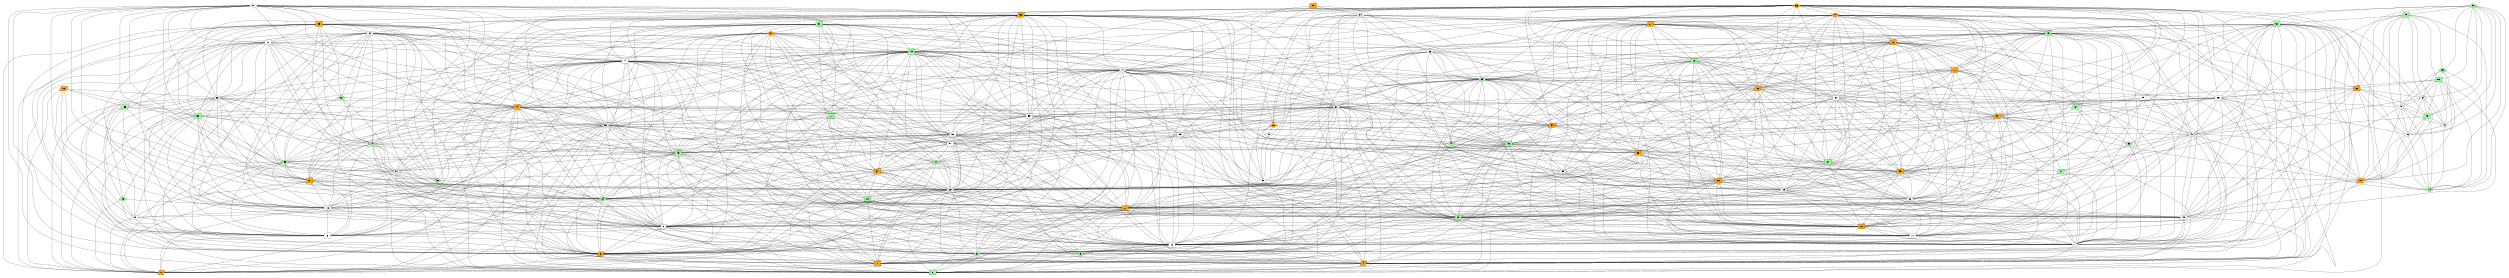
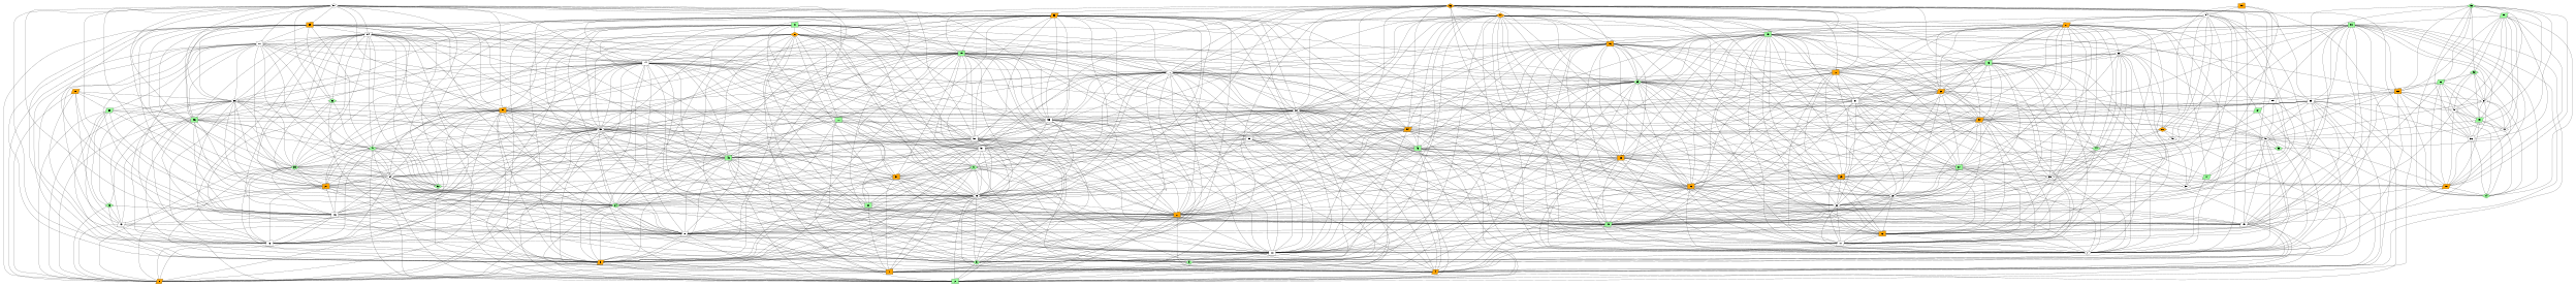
  digraph {
    rankdir=BT
    node [fillcolor=white shape=diamond style=filled]
    edge [arrowhead=both]
    0 [fillcolor=orange shape=parallelogram]
    1 [fillcolor=orange shape=folder]
    3 [fillcolor=orange shape=parallelogram]
    6 [shape=folder]
    13 [shape=parallelogram]
    16 [shape=folder]
    24 [fillcolor=palegreen]
    27 [fillcolor=orange shape=folder]
    28 [fillcolor=palegreen]
    31 [fillcolor=orange shape=folder]
    39 [fillcolor=palegreen]
    41 [fillcolor=palegreen]
    51 [shape=folder]
    53
    56 [fillcolor=palegreen shape=folder]
    63 [fillcolor=palegreen shape=parallelogram]
    66
    74 [shape=folder]
    77 [shape=folder]
    78 [fillcolor=orange shape=parallelogram]
    81 [fillcolor=orange]
    89 [fillcolor=orange shape=folder]
    91 [fillcolor=palegreen shape=folder]
    9 [fillcolor=palegreen]
    10 [shape=folder]
    19 [fillcolor=palegreen shape=parallelogram]
    20 [fillcolor=palegreen shape=folder]
    21 [fillcolor=orange shape=folder]
    25
    38 [fillcolor=orange shape=folder]
    59 [shape=parallelogram]
    60
    69 [fillcolor=palegreen]
    70 [fillcolor=palegreen shape=folder]
    71
    75 [fillcolor=palegreen shape=folder]
    88 [fillcolor=orange]
    8 [shape=parallelogram]
    34
    43 [fillcolor=palegreen shape=folder]
    58 [fillcolor=orange shape=folder]
    84 [shape=parallelogram]
    93 [fillcolor=orange shape=parallelogram]
    n44 [label=50 shape=folder]
    47 [fillcolor=palegreen]
    97
    55 [shape=folder]
    82 [fillcolor=palegreen]
    30
    80 [fillcolor=orange]
    46 [fillcolor=palegreen shape=folder]
    54 [fillcolor=orange shape=parallelogram]
    96 [fillcolor=orange]
    26 [fillcolor=orange shape=folder]
    76 [fillcolor=orange shape=folder]
    11 [shape=parallelogram]
    12 [fillcolor=orange shape=folder]
    23
    61 [shape=folder]
    62 [fillcolor=orange shape=parallelogram]
    73 [fillcolor=palegreen shape=folder]
    29 [fillcolor=orange shape=folder]
    57 [fillcolor=orange shape=parallelogram]
    79 [fillcolor=palegreen shape=folder]
    22
    37 [fillcolor=palegreen shape=folder]
    72 [fillcolor=orange shape=folder]
    87 [fillcolor=orange shape=parallelogram]
    33
    83
    44 [fillcolor=palegreen]
    94
    65 [shape=parallelogram]
    15 [shape=parallelogram]
    32 [fillcolor=palegreen]
    48
    98 [fillcolor=orange shape=folder]
    90 [fillcolor=palegreen shape=folder]
    40
    68 [fillcolor=orange shape=folder]
    67 [fillcolor=palegreen shape=parallelogram]
    85 [shape=parallelogram]
    86 [fillcolor=palegreen shape=parallelogram]
    99 [fillcolor=palegreen]
    2 [fillcolor=palegreen shape=folder]
    4 [fillcolor=orange shape=parallelogram]
    5 [fillcolor=palegreen]
    7
    18 [fillcolor=orange shape=parallelogram]
-   36
+   36 [shape=folder]
    49
    17 [fillcolor=palegreen shape=parallelogram]
    35 [fillcolor=palegreen]
    45 [fillcolor=palegreen shape=parallelogram]
    95 [fillcolor=palegreen shape=parallelogram]
    64
    42
    92 [fillcolor=palegreen]
    14 [fillcolor=palegreen]
    0 -> 1
    0 -> 3
    0 -> 6
    0 -> 13
    0 -> 16
    0 -> 24
    0 -> 27
    0 -> 28
    0 -> 31
    0 -> 39
    0 -> 41
    0 -> 51
    0 -> 53
    0 -> 56
    0 -> 63
    0 -> 66
    0 -> 74
    0 -> 77
    0 -> 78
    0 -> 81
    0 -> 89
    0 -> 91
    1 -> 3
    1 -> 24
    1 -> 31
    1 -> 41
    1 -> 53
    1 -> 74
    1 -> 81
    1 -> 91
    1 -> 9
    1 -> 10
    1 -> 19
    1 -> 20
    1 -> 21
    1 -> 25
    1 -> 38
    1 -> 59
    1 -> 60
    1 -> 69
    1 -> 70
    1 -> 71
    1 -> 75
    1 -> 88
    3 -> 6
    3 -> 13
    3 -> 16
    3 -> 24
    3 -> 27
    3 -> 31
    3 -> 39
    3 -> 41
    3 -> 51
    3 -> 56
    3 -> 63
    3 -> 66
    3 -> 74
    3 -> 77
    3 -> 81
    3 -> 89
    3 -> 91
    3 -> 10
    3 -> 20
    3 -> 21
    3 -> 25
    3 -> 60
    3 -> 70
    3 -> 71
    3 -> 75
    3 -> 8
    3 -> 34
    3 -> 43
    3 -> 58
    3 -> 84
    3 -> 93
    3 -> n44
    6 -> 13
    6 -> 16
    6 -> 24
    6 -> 27
    6 -> 28
    6 -> 39
    6 -> 53
    6 -> 63
    6 -> 66
    6 -> 74
    6 -> 77
    6 -> 78
    6 -> 89
    6 -> 8
    6 -> 34
    6 -> 43
    6 -> 58
    6 -> 84
    6 -> 93
    6 -> 47
    6 -> 97
    13 -> 16
    13 -> 27
    13 -> 28
    13 -> 53
    13 -> 56
    13 -> 66
    13 -> 77
    13 -> 78
    16 -> 24
    16 -> 27
    16 -> 28
    16 -> 39
    16 -> 53
    16 -> 56
    16 -> 63
    16 -> 74
    16 -> 77
    16 -> 78
    16 -> 89
    16 -> 25
    16 -> 75
    16 -> 34
    16 -> 43
    16 -> 58
    16 -> 84
    16 -> 93
    16 -> 47
    16 -> 97
    24 -> 27
    24 -> 31
    24 -> 39
    24 -> 41
    24 -> 51
    24 -> 53
    24 -> 56
    24 -> 66
    24 -> 81
    24 -> 89
    24 -> 91
    24 -> 25
    24 -> 60
    24 -> 71
    24 -> 75
    24 -> 34
    24 -> 43
    24 -> 58
    24 -> 84
    24 -> 93
    24 -> n44
    24 -> 47
    24 -> 97
    24 -> 55
    27 -> 31
    27 -> 39
    27 -> 53
    27 -> 56
    27 -> 63
    27 -> 66
    27 -> 74
    27 -> 81
    27 -> 89
    27 -> 75
    27 -> 34
    27 -> 58
    27 -> 84
    27 -> 47
    27 -> 97
    28 -> 56
    28 -> 63
    28 -> 66
    31 -> 41
    31 -> 51
    31 -> 53
    31 -> 74
    31 -> 77
    31 -> 91
    31 -> 59
    31 -> 60
    31 -> 69
    31 -> 70
    31 -> 71
    31 -> 75
    39 -> 53
    39 -> 56
    39 -> 66
    39 -> 74
    39 -> 77
    39 -> 43
    39 -> 58
    39 -> 84
    39 -> 93
    39 -> n44
    39 -> 47
    39 -> 97
    39 -> 82
    41 -> 51
    41 -> 53
    41 -> 74
    41 -> 81
    41 -> 59
    41 -> 60
    41 -> 69
    41 -> 70
    41 -> 71
    41 -> 75
    51 -> 53
    51 -> 74
    51 -> 81
    51 -> 91
    51 -> 59
    51 -> 60
    51 -> 69
    51 -> 70
    51 -> 71
    51 -> 75
    51 -> 88
    53 -> 56
    53 -> 63
    53 -> 66
    53 -> 74
    53 -> 77
    53 -> 81
    53 -> 89
    53 -> 91
    53 -> 60
    53 -> 70
    53 -> 71
    53 -> 75
    53 -> 58
    53 -> 84
    53 -> 93
    56 -> 63
    56 -> 66
    56 -> 74
    56 -> 77
    56 -> 78
    56 -> 89
    56 -> 58
    56 -> 84
    56 -> 93
    56 -> 97
    63 -> 66
    63 -> 77
    63 -> 78
    66 -> 74
    66 -> 77
    66 -> 78
    66 -> 89
    66 -> 75
    66 -> 84
    66 -> 93
    66 -> 97
    74 -> 77
    74 -> 81
    74 -> 89
    74 -> 91
    74 -> 75
    74 -> 84
    74 -> 93
    74 -> 97
    77 -> 81
    77 -> 89
    77 -> 84
    77 -> 97
    81 -> 91
    89 -> 93
    89 -> 97
    9 -> 31
    9 -> 41
    9 -> 51
    9 -> 81
    9 -> 91
    9 -> 10
    9 -> 19
    9 -> 20
    9 -> 38
    9 -> 60
    9 -> 69
    9 -> 70
    9 -> 88
    9 -> 30
    9 -> 80
    10 -> 24
    10 -> 31
    10 -> 41
    10 -> 51
    10 -> 53
    10 -> 74
    10 -> 81
    10 -> 91
    10 -> 19
    10 -> 21
    10 -> 25
    10 -> 38
    10 -> 59
    10 -> 69
    10 -> 71
    10 -> 75
    10 -> 88
    10 -> 43
    10 -> 93
    10 -> n44
    10 -> 55
    10 -> 46
    10 -> 54
    10 -> 96
    10 -> 26
    10 -> 76
    10 -> 11
    10 -> 12
    10 -> 23
    10 -> 61
    10 -> 62
    10 -> 73
    19 -> 31
    19 -> 41
    19 -> 51
    19 -> 81
    19 -> 91
    19 -> 21
    19 -> 25
    19 -> 38
    19 -> 59
    19 -> 60
    19 -> 71
    19 -> 75
    19 -> 88
    19 -> 26
    19 -> 76
    19 -> 23
    19 -> 61
    19 -> 62
    19 -> 73
    19 -> 29
    19 -> 57
    19 -> 79
    19 -> 22
    19 -> 37
    19 -> 72
    19 -> 87
    19 -> 33
    19 -> 83
    19 -> 44
    19 -> 94
    20 -> 31
    20 -> 41
    20 -> 51
    20 -> 53
    20 -> 81
    20 -> 91
    20 -> 25
    20 -> 59
    20 -> 75
    21 -> 24
    21 -> 31
    21 -> 41
    21 -> 51
    21 -> 53
    21 -> 74
    21 -> 81
    21 -> 91
    21 -> 25
    21 -> 38
    21 -> 60
    21 -> 69
    21 -> 75
    21 -> 88
    21 -> 43
    21 -> 58
    21 -> 93
    21 -> n44
    21 -> 55
    21 -> 46
    21 -> 54
    21 -> 96
    21 -> 26
    21 -> 76
    21 -> 29
    21 -> 79
    21 -> 65
    25 -> 27
    25 -> 31
    25 -> 41
    25 -> 51
    25 -> 53
    25 -> 66
    25 -> 74
    25 -> 77
    25 -> 81
    25 -> 91
    25 -> 38
    25 -> 60
    25 -> 69
    25 -> 70
    25 -> 71
    25 -> 88
    25 -> 34
    25 -> 43
    25 -> 58
    25 -> 84
    25 -> 93
    25 -> n44
    25 -> 55
    25 -> 46
    25 -> 54
    25 -> 96
    25 -> 26
    25 -> 76
    38 -> 51
    38 -> 59
    38 -> 60
    38 -> 69
    38 -> 71
    38 -> 75
    38 -> 46
    38 -> 96
    38 -> 76
    38 -> 61
    38 -> 62
    38 -> 73
    38 -> 57
    38 -> 79
    38 -> 72
    38 -> 87
    59 -> 81
    59 -> 91
    59 -> 60
    59 -> 69
    59 -> 70
    59 -> 88
    59 -> 80
    60 -> 74
    60 -> 81
    60 -> 91
    60 -> 69
    60 -> 71
    60 -> 75
    60 -> 88
    60 -> 93
    60 -> 96
    60 -> 76
    60 -> 61
    60 -> 62
    60 -> 73
    69 -> 81
    69 -> 91
    69 -> 71
    69 -> 75
    69 -> 88
    69 -> 76
    69 -> 73
    69 -> 79
    69 -> 72
    69 -> 87
    69 -> 83
    69 -> 94
    70 -> 81
    70 -> 91
    70 -> 75
    71 -> 74
    71 -> 81
    71 -> 91
    71 -> 75
    71 -> 88
    71 -> 93
    71 -> 96
    71 -> 76
    71 -> 79
    75 -> 77
    75 -> 81
    75 -> 91
    75 -> 88
    75 -> 84
    75 -> 93
    75 -> 96
    75 -> 76
    88 -> 96
    8 -> 16
    8 -> 24
    8 -> 27
    8 -> 39
    8 -> 53
    8 -> 56
    8 -> 66
    8 -> 74
    8 -> 77
    8 -> 89
    8 -> 21
    8 -> 25
    8 -> 71
    8 -> 75
    8 -> 34
    8 -> 43
    8 -> 84
    8 -> 93
    8 -> n44
    8 -> 47
    8 -> 97
    8 -> 55
    8 -> 82
    8 -> 46
    8 -> 54
    8 -> 96
    8 -> 65
    8 -> 15
    8 -> 32
    34 -> 39
    34 -> 53
    34 -> 56
    34 -> 66
    34 -> 74
    34 -> 77
    34 -> 89
    34 -> 75
    34 -> 43
    34 -> 58
    34 -> 93
    34 -> n44
    34 -> 47
    34 -> 97
    34 -> 55
    34 -> 82
    43 -> 53
    43 -> 56
    43 -> 66
    43 -> 74
    43 -> 89
    43 -> 60
    43 -> 71
    43 -> 75
    43 -> 58
    43 -> 84
    43 -> n44
    43 -> 47
    43 -> 97
    43 -> 55
    43 -> 46
    43 -> 54
    43 -> 96
    43 -> 65
    58 -> 66
    58 -> 74
    58 -> 77
    58 -> 89
    58 -> 71
    58 -> 75
    58 -> 84
    58 -> 93
    58 -> 97
    58 -> 82
    58 -> 96
    58 -> 65
    84 -> 89
    84 -> 93
    84 -> 97
    93 -> 97
    93 -> 96
    n44 -> 53
    n44 -> 74
    n44 -> 89
    n44 -> 60
    n44 -> 71
    n44 -> 75
    n44 -> 58
    n44 -> 84
    n44 -> 93
    n44 -> 97
    n44 -> 55
    n44 -> 54
-   n44 -> 96
    n44 -> 65
    47 -> 56
    47 -> 66
    47 -> 74
    47 -> 77
    47 -> 89
    47 -> 58
    47 -> 84
    47 -> 93
    47 -> n44
    47 -> 55
    47 -> 82
    55 -> 74
    55 -> 60
    55 -> 71
    55 -> 75
    55 -> 58
    55 -> 84
    55 -> 93
    55 -> 97
    55 -> 96
    55 -> 65
    82 -> 89
    82 -> 84
    82 -> 97
    30 -> 59
    30 -> 33
    30 -> 83
    30 -> 44
    30 -> 94
    30 -> 48
    30 -> 98
    80 -> 83
    80 -> 94
    80 -> 98
    46 -> 60
    46 -> 71
    46 -> 75
    46 -> 88
    46 -> 58
    46 -> 93
    46 -> n44
    46 -> 55
    46 -> 54
    46 -> 76
    46 -> 57
    46 -> 79
    46 -> 72
    46 -> 65
    54 -> 60
    54 -> 71
    54 -> 75
    54 -> 58
    54 -> 93
    54 -> 55
    54 -> 96
    54 -> 76
    54 -> 57
    54 -> 79
    54 -> 65
    54 -> 90
    26 -> 38
    26 -> 60
    26 -> 69
    26 -> 71
    26 -> 75
    26 -> 88
    26 -> 46
    26 -> 54
    26 -> 96
    26 -> 61
    26 -> 62
    26 -> 73
    26 -> 29
    26 -> 57
    26 -> 79
    26 -> 37
    26 -> 72
    26 -> 87
    76 -> 88
    76 -> 96
    76 -> 79
    76 -> 87
    11 -> 19
    11 -> 38
    11 -> 60
    11 -> 69
    11 -> 88
    11 -> 26
    11 -> 76
    11 -> 12
    11 -> 23
    11 -> 62
    11 -> 73
    11 -> 29
    11 -> 57
    11 -> 79
    11 -> 22
    11 -> 37
    11 -> 72
    11 -> 87
    11 -> 33
    11 -> 83
    11 -> 90
    11 -> 40
    12 -> 19
    12 -> 38
    12 -> 60
    12 -> 69
    12 -> 88
    12 -> 26
    12 -> 76
    12 -> 23
    12 -> 61
    12 -> 73
    12 -> 29
    12 -> 57
    12 -> 79
    12 -> 22
    12 -> 37
    12 -> 72
    12 -> 87
    12 -> 33
    12 -> 83
    12 -> 44
    12 -> 94
    12 -> 90
    12 -> 40
    23 -> 38
    23 -> 60
    23 -> 69
    23 -> 88
    23 -> 26
    23 -> 76
    23 -> 61
    23 -> 62
    23 -> 29
    23 -> 57
    23 -> 79
    23 -> 37
    23 -> 72
    23 -> 87
    23 -> 33
    23 -> 83
    23 -> 44
    23 -> 94
    61 -> 69
    61 -> 88
    61 -> 76
    61 -> 62
    61 -> 73
    61 -> 79
    61 -> 72
    61 -> 87
    61 -> 83
    61 -> 90
    62 -> 69
    62 -> 88
    62 -> 76
    62 -> 73
    62 -> 79
    62 -> 72
    62 -> 87
    62 -> 83
    62 -> 94
    62 -> 90
    73 -> 88
    73 -> 76
    73 -> 79
    73 -> 87
    73 -> 83
    73 -> 94
    29 -> 38
    29 -> 69
    29 -> 71
    29 -> 88
    29 -> 46
    29 -> 54
    29 -> 96
    29 -> 76
    29 -> 61
    29 -> 62
    29 -> 73
    29 -> 57
    29 -> 37
    29 -> 72
    29 -> 87
    29 -> 90
    29 -> 40
    29 -> 68
    57 -> 69
    57 -> 88
    57 -> 96
    57 -> 76
    57 -> 61
    57 -> 62
    57 -> 73
    57 -> 79
    57 -> 72
    57 -> 87
    57 -> 90
    57 -> 68
    57 -> 67
    57 -> 85
    79 -> 88
    79 -> 96
    79 -> 87
    79 -> 90
    22 -> 38
    22 -> 69
    22 -> 88
    22 -> 46
    22 -> 96
    22 -> 26
    22 -> 76
    22 -> 23
    22 -> 61
    22 -> 62
    22 -> 73
    22 -> 29
    22 -> 57
    22 -> 79
    22 -> 37
    22 -> 87
    22 -> 90
    22 -> 40
    37 -> 38
    37 -> 69
    37 -> 88
    37 -> 76
    37 -> 61
    37 -> 62
    37 -> 73
    37 -> 57
    37 -> 79
    37 -> 72
    37 -> 83
    37 -> 44
    37 -> 94
    37 -> 67
    72 -> 88
    72 -> 96
    72 -> 76
    72 -> 73
    72 -> 79
    72 -> 87
    72 -> 90
    87 -> 88
    87 -> 94
    33 -> 69
    33 -> 80
    33 -> 61
    33 -> 62
    33 -> 73
    33 -> 37
    33 -> 87
    33 -> 44
    33 -> 94
    83 -> 87
    83 -> 94
    44 -> 69
    44 -> 80
    44 -> 62
    44 -> 73
    44 -> 87
    44 -> 83
    44 -> 48
    44 -> 98
    94 -> 98
    65 -> 71
    65 -> 93
    65 -> 96
    65 -> 90
    65 -> 68
    65 -> 86
    65 -> 99
    15 -> 21
    15 -> 71
    15 -> 43
    15 -> 58
    15 -> 93
    15 -> n44
    15 -> 55
    15 -> 46
    15 -> 54
    15 -> 96
    15 -> 90
    15 -> 40
    15 -> 68
    15 -> 86
    15 -> 99
    15 -> 18
    15 -> 36
    15 -> 49
    32 -> 39
    32 -> 89
    32 -> 34
    32 -> 58
    32 -> 84
    32 -> 47
    32 -> 97
    48 -> 80
    48 -> 94
    90 -> 95
    40 -> 54
    40 -> 61
    40 -> 62
    40 -> 57
    40 -> 79
    40 -> 72
    40 -> 65
    40 -> 68
    40 -> 85
    40 -> 45
    40 -> 95
    40 -> 64
    68 -> 79
    68 -> 90
    68 -> 86
    68 -> 99
    68 -> 95
    67 -> 87
    67 -> 85
    85 -> 90
    86 -> 99
    86 -> 95
    86 -> 92
    2 -> 3
    2 -> 24
    2 -> 39
    2 -> 53
    2 -> 74
    2 -> 89
    2 -> 10
    2 -> 21
    2 -> 25
    2 -> 60
    2 -> 71
    2 -> 75
    2 -> 8
    2 -> 34
    2 -> 43
    2 -> 58
    2 -> 84
    2 -> 93
    2 -> 47
    2 -> 97
    2 -> 55
    2 -> 46
    2 -> 54
    2 -> 96
    2 -> 65
    2 -> 15
    2 -> 4
    2 -> 5
    4 -> 10
    4 -> 21
    4 -> 25
    4 -> 60
    4 -> 71
    4 -> 75
    4 -> 8
    4 -> 43
    4 -> 58
    4 -> 93
    4 -> n44
    4 -> 55
    4 -> 46
    4 -> 96
    4 -> 26
    4 -> 76
    4 -> 29
    4 -> 57
    4 -> 79
    4 -> 65
    4 -> 15
    4 -> 90
    4 -> 40
    4 -> 5
    4 -> 7
    5 -> 24
    5 -> 74
    5 -> 10
    5 -> 21
    5 -> 25
    5 -> 60
    5 -> 71
    5 -> 75
    5 -> 8
    5 -> 34
    5 -> 43
    5 -> 58
    5 -> 84
    5 -> 93
    5 -> n44
    5 -> 47
    5 -> 97
-   5 -> 46
    5 -> 54
    5 -> 96
    5 -> 65
    5 -> 15
    7 -> 19
    7 -> 38
    7 -> 69
    7 -> 88
    7 -> 46
    7 -> 54
    7 -> 96
    7 -> 26
    7 -> 76
    7 -> 11
    7 -> 12
    7 -> 23
    7 -> 61
    7 -> 62
    7 -> 73
    7 -> 29
    7 -> 79
    7 -> 22
    7 -> 37
    7 -> 72
    7 -> 87
    7 -> 90
    7 -> 40
    7 -> 68
    7 -> 67
    7 -> 85
    7 -> 18
    7 -> 17
    7 -> 35
    18 -> 29
    18 -> 57
    18 -> 79
    18 -> 65
    18 -> 90
    18 -> 40
    18 -> 86
    18 -> 99
    18 -> 36
    18 -> 49
    18 -> 45
    18 -> 95
    18 -> 64
    36 -> 65
    36 -> 68
    36 -> 99
    36 -> 49
    36 -> 45
    36 -> 95
    36 -> 64
    36 -> 42
    36 -> 92
    49 -> 65
    49 -> 68
    49 -> 86
    49 -> 95
    49 -> 64
    49 -> 92
    17 -> 57
    17 -> 37
    17 -> 87
    17 -> 85
    17 -> 35
    35 -> 57
    35 -> 90
    35 -> 40
    35 -> 67
    45 -> 90
    45 -> 68
    45 -> 86
    45 -> 99
    45 -> 49
    45 -> 64
    45 -> 92
    95 -> 99
    64 -> 90
    64 -> 68
    64 -> 86
    64 -> 99
    64 -> 95
    64 -> 92
    42 -> 86
    42 -> 99
    42 -> 49
    42 -> 45
    42 -> 95
    42 -> 64
    92 -> 99
    92 -> 95
    14 -> 90
    14 -> 40
    14 -> 68
    14 -> 86
    14 -> 99
    14 -> 18
    14 -> 36
    14 -> 49
    14 -> 45
    14 -> 95
    14 -> 42
    14 -> 92
  }
